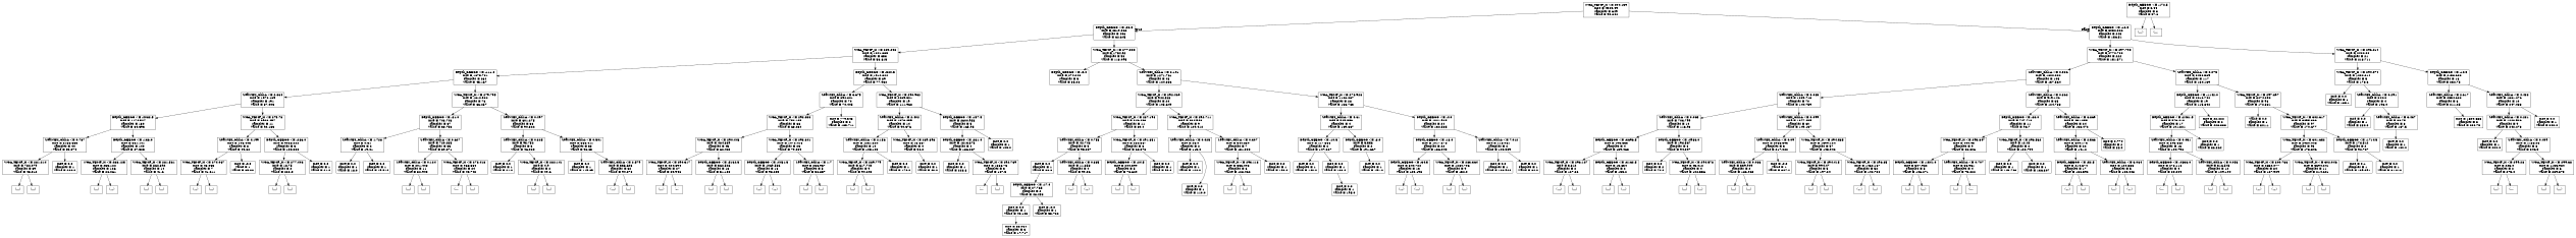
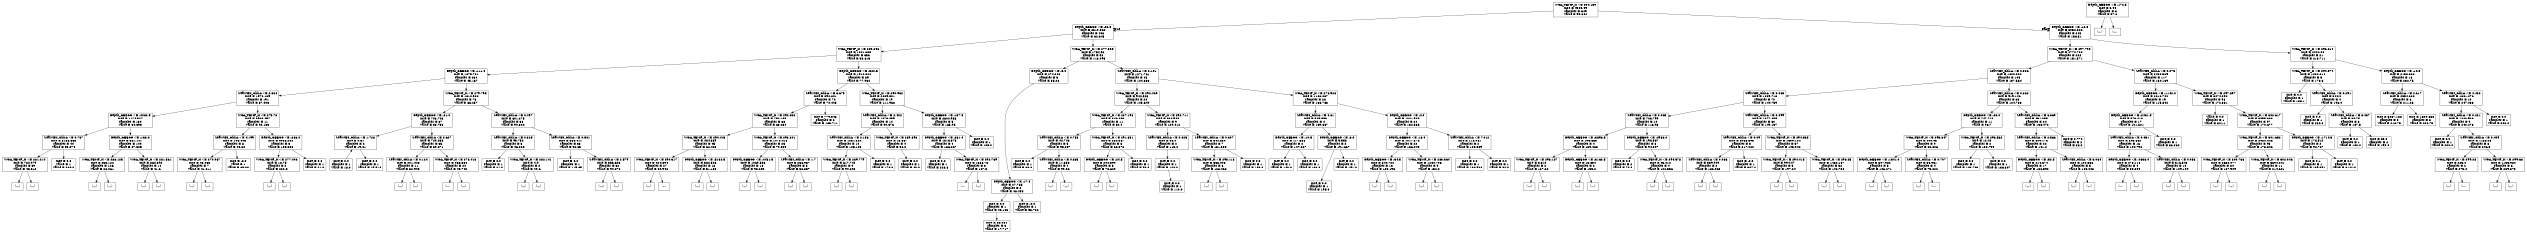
  digraph {
    node [shape=box]
    n1 [label="WOA_TEMP_K <= 294.139\nmse = 4585.49\nsamples = 649\nvalue = 95.642"]
    n2 [label="Depth_GEBCO <= -36.5\nmse = 2319.366\nsamples = 406\nvalue = 62.645"]
    n3 [label="Depth_GEBCO <= -16.5\nmse = 3052.322\nsamples = 243\nvalue = 156.51"]
    n4 [label="WOA_TEMP_K <= 289.248\nmse = 1841.635\nsamples = 353\nvalue = 53.815"]
    n5 [label="WOA_TEMP_K <= 277.555\nmse = 1754.92\nsamples = 53\nvalue = 118.095"]
    n6 [label="WOA_TEMP_K <= 297.795\nmse = 2770.733\nsamples = 222\nvalue = 151.571"]
    n7 [label="WOA_TEMP_K <= 296.814\nmse = 2422.08\nsamples = 21\nvalue = 218.711"]
    n8 [label="Depth_GEBCO <= -111.0\nmse = 1675.781\nsamples = 264\nvalue = 45.167"]
    n9 [label="Depth_GEBCO <= -520.5\nmse = 1512.822\nsamples = 89\nvalue = 77.962"]
    n10 [label="Depth_GEBCO <= -5.0\nmse = 274.246\nsamples = 5\nvalue = 35.28"]
    n11 [label="SeaWIFs_ChlrA <= 2.191\nmse = 1271.761\nsamples = 48\nvalue = 124.836"]
    n12 [label="SeaWIFs_ChlrA <= 2.364\nmse = 1578.169\nsamples = 191\nvalue = 37.003"]
    n13 [label="WOA_TEMP_K <= 279.795\nmse = 1310.982\nsamples = 73\nvalue = 66.257"]
    n14 [label="SeaWIFs_ChlrA <= 3.675\nmse = 892.801\nsamples = 70\nvalue = 70.405"]
    n15 [label="WOA_TEMP_K <= 290.932\nmse = 2889.501\nsamples = 19\nvalue = 111.968"]
    n16 [label="Depth_GEBCO <= -4082.5\nmse = 1174.527\nsamples = 180\nvalue = 34.393"]
    n17 [label="WOA_TEMP_K <= 275.78\nmse = 6923.457\nsamples = 11\nvalue = 92.183"]
    n18 [label="Depth_GEBCO <= -81.0\nmse = 703.743\nsamples = 37\nvalue = 38.753"]
    n19 [label="SeaWIFs_ChlrA <= 0.497\nmse = 601.275\nsamples = 36\nvalue = 90.322"]
    n20 [label="SeaWIFs_ChlrA <= 0.787\nmse = 3166.565\nsamples = 40\nvalue = 55.374"]
    n21 [label="Depth_GEBCO <= -136.0\nmse = 331.141\nsamples = 140\nvalue = 27.525"]
    n22 [label="SeaWIFs_ChlrA <= 4.199\nmse = 105.406\nsamples = 8\nvalue = 44.82"]
    n23 [label="Depth_GEBCO <= -286.0\nmse = 9035.222\nsamples = 3\nvalue = 155.333"]
    n24 [label="WOA_TEMP_K <= 281.214\nmse = 782.079\nsamples = 39\nvalue = 43.512"]
-   n25 [label="mse = 0.0\nsamples = 1\nvalue = 260.0"]
+   n25 [label="mse = 0.0\nvalue = 1\nvalue = 260.0"]
    n26 [label="WOA_TEMP_K <= 288.125\nmse = 253.122\nsamples = 126\nvalue = 26.061"]
    n27 [label="WOA_TEMP_K <= 281.561\nmse = 862.892\nsamples = 14\nvalue = 41.6"]
    n28 [label="(...)"]
    n29 [label="(...)"]
    n30 [label="(...)"]
    n31 [label="(...)"]
    n32 [label="(...)"]
    n33 [label="(...)"]
    n34 [label="WOA_TEMP_K <= 274.067\nmse = 48.053\nsamples = 7\nvalue = 41.811"]
    n35 [label="mse = -0.0\nvalue = 1\nvalue = 65.88"]
    n36 [label="WOA_TEMP_K <= 277.403\nmse = 18.75\nsamples = 2\nvalue = 222.5"]
    n37 [label="mse = 0.0\nsamples = 1\nvalue = 21.0"]
    n38 [label="(...)"]
    n39 [label="(...)"]
    n40 [label="(...)"]
    n41 [label="(...)"]
    n42 [label="SeaWIFs_ChlrA <= 1.728\nmse = 0.51\nsamples = 2\nvalue = 19.01"]
    n43 [label="SeaWIFs_ChlrA <= 0.627\nmse = 720.235\nsamples = 35\nvalue = 39.871"]
    n44 [label="SeaWIFs_ChlrA <= 0.325\nmse = 93.752\nsamples = 3\nvalue = 46.025"]
    n45 [label="SeaWIFs_ChlrA <= 0.501\nmse = 353.411\nsamples = 33\nvalue = 96.65"]
    n46 [label="mse = 0.0\nsamples = 1\nvalue = 18.0"]
    n47 [label="mse = 0.0\nsamples = 1\nvalue = 19.514"]
    n48 [label="SeaWIFs_ChlrA <= 0.124\nmse = 201.448\nsamples = 11\nvalue = 32.943"]
    n49 [label="WOA_TEMP_K <= 273.418\nmse = 968.334\nsamples = 24\nvalue = 43.742"]
    n50 [label="(...)"]
    n51 [label="(...)"]
    n52 [label="(...)"]
    n53 [label="(...)"]
    n54 [label="mse = 0.0\nsamples = 1\nvalue = 21.0"]
    n55 [label="WOA_TEMP_K <= 282.141\nmse = 4.9\nsamples = 2\nvalue = 49.6"]
    n56 [label="mse = 0.0\nsamples = 1\nvalue = 119.69"]
    n57 [label="SeaWIFs_ChlrA <= 2.579\nmse = 336.623\nsamples = 32\nvalue = 94.878"]
    n58 [label="(...)"]
    n59 [label="(...)"]
    n60 [label="(...)"]
    n61 [label="(...)"]
    n62 [label="WOA_TEMP_K <= 292.333\nmse = 752.105\nsamples = 68\nvalue = 68.264"]
    n63 [label="mse = 779.345\nsamples = 2\nvalue = 135.711"]
    n64 [label="SeaWIFs_ChlrA <= 2.402\nmse = 1373.059\nsamples = 14\nvalue = 90.376"]
    n65 [label="Depth_GEBCO <= -157.5\nmse = 2600.958\nsamples = 5\nvalue = 165.95"]
    n66 [label="WOA_TEMP_K <= 290.448\nmse = 484.839\nsamples = 45\nvalue = 62.423"]
    n67 [label="WOA_TEMP_K <= 293.341\nmse = 1072.416\nsamples = 23\nvalue = 79.389"]
    n68 [label="WOA_TEMP_K <= 290.317\nmse = 424.894\nsamples = 27\nvalue = 69.946"]
    n69 [label="Depth_GEBCO <= -5132.5\nmse = 362.526\nsamples = 18\nvalue = 51.138"]
    n70 [label="Depth_GEBCO <= -4481.5\nmse = 1069.536\nsamples = 18\nvalue = 93.255"]
    n71 [label="SeaWIFs_ChlrA <= 1.7\nmse = 256.957\nsamples = 5\nvalue = 56.857"]
    n72 [label="(...)"]
    n73 [label="(...)"]
    n74 [label="(...)"]
    n75 [label="(...)"]
    n76 [label="(...)"]
    n77 [label="(...)"]
    n78 [label="(...)"]
    n79 [label="(...)"]
    n80 [label="SeaWIFs_ChlrA <= 2.156\nmse = 1231.324\nsamples = 10\nvalue = 105.108"]
    n81 [label="WOA_TEMP_K <= 289.898\nmse = 15.667\nsamples = 4\nvalue = 56.0"]
    n82 [label="Depth_GEBCO <= -361.0\nmse = 1816.876\nsamples = 4\nvalue = 186.267"]
    n83 [label="mse = 0.0\nsamples = 1\nvalue = 105.0"]
    n84 [label="WOA_TEMP_K <= 289.779\nmse = 617.742\nsamples = 9\nvalue = 94.293"]
    n85 [label="mse = 0.0\nsamples = 1\nvalue = 170.0"]
    n86 [label="mse = 0.0\nsamples = 1\nvalue = 48.0"]
    n87 [label="(...)"]
    n88 [label="(...)"]
    n89 [label="Depth_GEBCO <= -172.5\nmse = 3.44\nsamples = 3\nvalue = 57.6"]
    n90 [label="(...)"]
    n91 [label="(...)"]
    n92 [label="mse = 0.0\nsamples = 1\nvalue = 223.8"]
    n93 [label="WOA_TEMP_K <= 292.769\nmse = 1668.75\nsamples = 3\nvalue = 167.5"]
    n94 [label="(...)"]
    n95 [label="(...)"]
    n96 [label="Depth_GEBCO <= -17.0\nmse = 27.765\nsamples = 2\nvalue = 48.453"]
    n97 [label="WOA_TEMP_K <= 292.469\nmse = 940.523\nsamples = 20\nvalue = 105.649"]
    n98 [label="WOA_TEMP_K <= 278.928\nmse = 1106.037\nsamples = 28\nvalue = 136.783"]
    n99 [label="mse = 0.0\nsamples = 1\nvalue = 43.183"]
    n100 [label="mse = -0.0\nsamples = 1\nvalue = 53.722"]
    n101 [label="mse = 63.054\nsamples = 3\nvalue = 17.717"]
    n102 [label="WOA_TEMP_K <= 287.196\nmse = 346.483\nsamples = 11\nvalue = 80.4"]
    n103 [label="WOA_TEMP_K <= 292.711\nmse = 334.948\nsamples = 9\nvalue = 129.412"]
    n104 [label="SeaWIFs_ChlrA <= 4.61\nmse = 545.556\nsamples = 4\nvalue = 169.667"]
    n105 [label="Depth_GEBCO <= -4.0\nmse = 1021.925\nsamples = 24\nvalue = 132.585"]
    n106 [label="SeaWIFs_ChlrA <= 0.758\nmse = 42.748\nsamples = 5\nvalue = 95.857"]
    n107 [label="WOA_TEMP_K <= 291.851\nmse = 252.367\nsamples = 6\nvalue = 68.378"]
    n108 [label="SeaWIFs_ChlrA <= 0.425\nmse = 25.0\nsamples = 2\nvalue = 115.0"]
    n109 [label="SeaWIFs_ChlrA <= 0.307\nmse = 344.889\nsamples = 7\nvalue = 131.333"]
    n110 [label="mse = 0.0\nsamples = 1\nvalue = 86.6"]
    n111 [label="SeaWIFs_ChlrA <= 0.885\nmse = 11.858\nsamples = 4\nvalue = 99.56"]
    n112 [label="Depth_GEBCO <= -24.5\nmse = 200.399\nsamples = 5\nvalue = 73.629"]
    n113 [label="mse = 0.0\nsamples = 1\nvalue = 50.0"]
    n114 [label="(...)"]
    n115 [label="(...)"]
    n116 [label="(...)"]
    n117 [label="(...)"]
    n118 [label="mse = 0.0\nsamples = 1\nvalue = 120.0"]
    n119 [label="mse = 0.0\nsamples = 1\nvalue = 110.0"]
    n120 [label="WOA_TEMP_K <= 293.113\nmse = 336.095\nsamples = 6\nvalue = 128.462"]
    n121 [label="mse = 0.0\nsamples = 1\nvalue = 150.0"]
    n122 [label="(...)"]
    n123 [label="(...)"]
    n124 [label="Depth_GEBCO <= -10.5\nmse = 117.556\nsamples = 2\nvalue = 147.667"]
    n125 [label="Depth_GEBCO <= -8.0\nmse = 5.556\nsamples = 2\nvalue = 191.667"]
    n126 [label="Depth_GEBCO <= -18.0\nmse = 1017.378\nsamples = 22\nvalue = 136.043"]
    n127 [label="SeaWIFs_ChlrA <= 7.012\nmse = 115.981\nsamples = 2\nvalue = 103.539"]
    n128 [label="mse = 0.0\nsamples = 1\nvalue = 140.0"]
    n129 [label="mse = 0.0\nsamples = 1\nvalue = 163.0"]
    n130 [label="mse = 0.0\nsamples = 1\nvalue = 195.0"]
    n131 [label="mse = 0.0\nsamples = 1\nvalue = 191.0"]
    n132 [label="Depth_GEBCO <= -34.5\nmse = 544.722\nsamples = 13\nvalue = 125.193"]
    n133 [label="WOA_TEMP_K <= 283.364\nmse = 1284.706\nsamples = 9\nvalue = 152.0"]
    n134 [label="mse = 0.0\nsamples = 1\nvalue = 108.924"]
    n135 [label="mse = 0.0\nsamples = 1\nvalue = 82.0"]
    n136 [label="(...)"]
    n137 [label="(...)"]
    n138 [label="(...)"]
    n139 [label="(...)"]
    n140 [label="SeaWIFs_ChlrA <= 0.586\nmse = 1600.002\nsamples = 105\nvalue = 137.564"]
    n141 [label="SeaWIFs_ChlrA <= 0.075\nmse = 3488.569\nsamples = 117\nvalue = 164.169"]
    n142 [label="WOA_TEMP_K <= 294.374\nmse = 1002.614\nsamples = 5\nvalue = 178.6"]
    n143 [label="Depth_GEBCO <= -10.5\nmse = 2158.688\nsamples = 16\nvalue = 232.75"]
    n144 [label="SeaWIFs_ChlrA <= 0.085\nmse = 1839.713\nsamples = 70\nvalue = 144.759"]
    n145 [label="SeaWIFs_ChlrA <= 0.862\nmse = 919.146\nsamples = 35\nvalue = 124.788"]
    n146 [label="Depth_GEBCO <= -1142.0\nmse = 2016.742\nsamples = 19\nvalue = 115.842"]
    n147 [label="WOA_TEMP_K <= 297.897\nmse = 3274.353\nsamples = 98\nvalue = 172.381"]
    n148 [label="SeaWIFs_ChlrA <= 0.065\nmse = 703.799\nsamples = 10\nvalue = 116.93"]
    n149 [label="SeaWIFs_ChlrA <= 0.099\nmse = 1877.409\nsamples = 60\nvalue = 149.137"]
    n150 [label="Depth_GEBCO <= -63.0\nmse = 747.713\nsamples = 11\nvalue = 96.7"]
    n151 [label="SeaWIFs_ChlrA <= 6.869\nmse = 431.055\nsamples = 24\nvalue = 138.472"]
    n152 [label="Depth_GEBCO <= -3696.5\nmse = 193.565\nsamples = 4\nvalue = 139.463"]
    n153 [label="Depth_GEBCO <= -4983.0\nmse = 198.567\nsamples = 6\nvalue = 94.397"]
    n154 [label="SeaWIFs_ChlrA <= 0.09\nmse = 2965.593\nsamples = 3\nvalue = 217.022"]
    n155 [label="WOA_TEMP_K <= 294.585\nmse = 1599.124\nsamples = 57\nvalue = 145.942"]
    n156 [label="WOA_TEMP_K <= 296.127\nmse = 3.312\nsamples = 2\nvalue = 127.66"]
    n157 [label="Depth_GEBCO <= -3162.5\nmse = 13.834\nsamples = 2\nvalue = 155.2"]
    n158 [label="mse = 0.0\nsamples = 2\nvalue = 74.0"]
    n159 [label="WOA_TEMP_K <= 294.578\nmse = 45.012\nsamples = 4\nvalue = 102.556"]
    n160 [label="(...)"]
    n161 [label="(...)"]
    n162 [label="(...)"]
    n163 [label="(...)"]
    n164 [label="(...)"]
    n165 [label="(...)"]
    n166 [label="SeaWIFs_ChlrA <= 0.086\nmse = 339.909\nsamples = 2\nvalue = 186.963"]
-   n167 [label="mse = -0.0\nvalue = 1\nvalue = 307.2"]
+   n167 [label="mse = -0.0\nsamples = 1\nvalue = 307.2"]
    n168 [label="WOA_TEMP_K <= 294.415\nmse = 994.47\nsamples = 5\nvalue = 197.24"]
    n169 [label="WOA_TEMP_K <= 296.35\nmse = 1462.167\nsamples = 52\nvalue = 142.736"]
    n170 [label="(...)"]
    n171 [label="(...)"]
    n172 [label="(...)"]
    n173 [label="(...)"]
    n174 [label="(...)"]
    n175 [label="(...)"]
    n176 [label="WOA_TEMP_K <= 295.847\nmse = 490.95\nsamples = 9\nvalue = 88.806"]
    n177 [label="WOA_TEMP_K <= 296.562\nmse = 12.42\nsamples = 2\nvalue = 138.799"]
    n178 [label="SeaWIFs_ChlrA <= 2.566\nmse = 309.173\nsamples = 22\nvalue = 141.2"]
    n179 [label="mse = 0.774\nsamples = 2\nvalue = 88.0"]
    n180 [label="Depth_GEBCO <= -1541.0\nmse = 507.982\nsamples = 5\nvalue = 106.271"]
    n181 [label="SeaWIFs_ChlrA <= 0.707\nmse = 55.951\nsamples = 4\nvalue = 75.222"]
    n182 [label="mse = 0.0\nsamples = 1\nvalue = 143.783"]
    n183 [label="mse = 0.0\nsamples = 1\nvalue = 136.307"]
    n184 [label="(...)"]
    n185 [label="(...)"]
    n186 [label="(...)"]
    n187 [label="(...)"]
    n188 [label="Depth_GEBCO <= -52.5\nmse = 214.674\nsamples = 17\nvalue = 136.592"]
    n189 [label="SeaWIFs_ChlrA <= 3.064\nmse = 120.886\nsamples = 5\nvalue = 165.008"]
    n190 [label="(...)"]
    n191 [label="(...)"]
    n192 [label="(...)"]
    n193 [label="(...)"]
    n194 [label="Depth_GEBCO <= -2431.5\nmse = 573.218\nsamples = 17\nvalue = 101.821"]
-   n195 [label="mse = 22.222\nsamples = 2\nvalue = 223.333"]
    n196 [label="value = 0.0\nsamples = 1\nvalue = 301.1"]
    n197 [label="WOA_TEMP_K <= 302.617\nmse = 3095.366\nsamples = 97\nvalue = 170.677"]
    n198 [label="SeaWIFs_ChlrA <= 0.051\nmse = 395.662\nsamples = 16\nvalue = 104.796"]
    n199 [label="mse = 0.0\nsamples = 1\nvalue = 36.364"]
    n200 [label="Depth_GEBCO <= -4836.0\nmse = 273.118\nsamples = 4\nvalue = 85.009"]
    n201 [label="SeaWIFs_ChlrA <= 0.056\nmse = 316.548\nsamples = 12\nvalue = 109.194"]
    n202 [label="(...)"]
    n203 [label="(...)"]
    n204 [label="(...)"]
    n205 [label="(...)"]
    n206 [label="WOA_TEMP_K <= 301.652\nmse = 2980.046\nsamples = 95\nvalue = 173.346"]
    n207 [label="Depth_GEBCO <= -1714.5\nmse = 178.512\nsamples = 2\nvalue = 92.727"]
    n208 [label="WOA_TEMP_K <= 300.766\nmse = 2632.077\nsamples = 84\nvalue = 167.909"]
    n209 [label="WOA_TEMP_K <= 302.046\nmse = 3694.241\nsamples = 11\nvalue = 214.601"]
    n210 [label="mse = 0.1\nsamples = 1\nvalue = 109.091"]
    n211 [label="mse = 0.0\nsamples = 1\nvalue = 81.818"]
    n212 [label="(...)"]
    n213 [label="(...)"]
    n214 [label="(...)"]
    n215 [label="(...)"]
    n216 [label="mse = 0.0\nsamples = 1\nvalue = 135.1"]
    n217 [label="SeaWIFs_ChlrA <= 0.291\nmse = 344.0\nsamples = 4\nvalue = 196.0"]
    n218 [label="SeaWIFs_ChlrA <= 2.617\nmse = 2554.688\nsamples = 6\nvalue = 211.25"]
    n219 [label="SeaWIFs_ChlrA <= 4.433\nmse = 1381.076\nsamples = 10\nvalue = 247.083"]
    n220 [label="mse = 0.0\nsamples = 1\nvalue = 230.0"]
    n221 [label="SeaWIFs_ChlrA <= 3.437\nmse = 68.75\nsamples = 3\nvalue = 187.5"]
    n222 [label="mse = 0.0\nsamples = 1\nvalue = 180.0"]
+   n223 [label="mse = 25.0\nsamples = 2\nvalue = 195.0"]
+   n224 [label="mse = 3267.188\nsamples = 3\nvalue = 213.75"]
    n225 [label="mse = 1829.688\nsamples = 3\nvalue = 208.75"]
    n226 [label="SeaWIFs_ChlrA <= 0.231\nmse = 1228.926\nsamples = 9\nvalue = 242.273"]
    n227 [label="mse = 0.0\nsamples = 1\nvalue = 300.0"]
    n228 [label="mse = 0.0\nsamples = 1\nvalue = 200.0"]
    n229 [label="SeaWIFs_ChlrA <= 0.409\nmse = 1155.25\nsamples = 8\nvalue = 246.5"]
    n230 [label="WOA_TEMP_K <= 299.28\nmse = 225.0\nsamples = 2\nvalue = 275.0"]
    n231 [label="WOA_TEMP_K <= 299.68\nmse = 1133.984\nsamples = 6\nvalue = 239.375"]
    n232 [label="(...)"]
    n233 [label="(...)"]
    n234 [label="(...)"]
    n235 [label="(...)"]
    n1 -> n2 [headlabel=True labelangle=45 labeldistance=2.5]
    n1 -> n3 [headlabel=False labelangle=-45 labeldistance=2.5]
    n2 -> n4
    n2 -> n5
    n3 -> n6
    n3 -> n7
    n4 -> n8
    n4 -> n9
    n5 -> n10
    n5 -> n11
    n6 -> n140
    n6 -> n141
    n7 -> n142
    n7 -> n143
    n8 -> n12
    n8 -> n13
    n9 -> n14
    n9 -> n15
-   n110 -> n96
+   n10 -> n96
    n11 -> n97
    n11 -> n98
    n12 -> n16
    n12 -> n17
    n13 -> n18
    n13 -> n19
    n14 -> n62
    n14 -> n63
    n15 -> n64
    n15 -> n65
    n16 -> n20
    n16 -> n21
    n17 -> n22
    n17 -> n23
    n18 -> n42
    n18 -> n43
    n19 -> n44
    n19 -> n45
    n20 -> n24
    n20 -> n25
    n21 -> n26
    n21 -> n27
    n22 -> n34
    n22 -> n35
    n23 -> n36
    n23 -> n37
    n24 -> n28
    n24 -> n29
    n26 -> n30
    n26 -> n31
    n27 -> n32
    n27 -> n33
    n34 -> n38
    n34 -> n39
    n36 -> n40
    n36 -> n41
-   n42 -> n46
+   n46 -> n42
    n42 -> n47
    n43 -> n48
    n43 -> n49
    n44 -> n54
    n44 -> n55
    n45 -> n56
    n45 -> n57
    n48 -> n50
    n48 -> n51
    n49 -> n52
    n49 -> n53
    n55 -> n58
    n55 -> n59
    n57 -> n60
    n57 -> n61
    n62 -> n66
    n62 -> n67
    n64 -> n80
    n64 -> n81
    n65 -> n82
    n65 -> n83
    n66 -> n68
    n66 -> n69
    n67 -> n70
    n67 -> n71
    n68 -> n72
    n68 -> n73
    n69 -> n74
    n69 -> n75
    n70 -> n76
    n70 -> n77
    n71 -> n78
    n71 -> n79
    n80 -> n84
    n80 -> n85
    n81 -> n86
    n82 -> n92
    n82 -> n93
    n84 -> n87
    n84 -> n88
    n89 -> n90
    n89 -> n91
    n93 -> n94
    n93 -> n95
    n96 -> n99
    n96 -> n100
    n97 -> n102
    n97 -> n103
    n98 -> n104
    n98 -> n105
    n99 -> n101
    n102 -> n106
    n102 -> n107
    n103 -> n108
    n103 -> n109
    n104 -> n124
    n104 -> n125
    n105 -> n126
    n105 -> n127
    n106 -> n110
    n106 -> n111
    n107 -> n112
    n107 -> n113
    n108 -> n118
-   n108 -> n119
+   n118 -> n119
    n109 -> n120
    n109 -> n121
    n111 -> n114
    n111 -> n115
    n112 -> n116
    n112 -> n117
    n120 -> n122
    n120 -> n123
    n124 -> n128
    n124 -> n129
-   n129 -> n130
+   n125 -> n130
    n125 -> n131
    n126 -> n132
    n126 -> n133
    n127 -> n134
    n127 -> n135
    n132 -> n136
    n132 -> n137
    n133 -> n138
    n133 -> n139
    n140 -> n144
    n140 -> n145
    n141 -> n146
    n141 -> n147
    n142 -> n216
    n142 -> n217
    n143 -> n218
    n143 -> n219
    n144 -> n148
    n144 -> n149
    n145 -> n150
    n145 -> n151
    n146 -> n194
-   n146 -> n195
    n147 -> n196
    n147 -> n197
    n148 -> n152
    n148 -> n153
    n149 -> n154
    n149 -> n155
    n150 -> n176
    n150 -> n177
    n151 -> n178
    n151 -> n179
    n152 -> n156
    n152 -> n157
    n153 -> n158
    n153 -> n159
    n154 -> n166
    n154 -> n167
    n155 -> n168
    n155 -> n169
    n156 -> n160
    n156 -> n161
    n157 -> n162
    n157 -> n163
    n159 -> n164
    n159 -> n165
    n166 -> n170
    n166 -> n171
    n168 -> n172
    n168 -> n173
    n169 -> n174
    n169 -> n175
    n176 -> n180
    n176 -> n181
    n177 -> n182
    n177 -> n183
    n178 -> n188
    n178 -> n189
    n180 -> n184
    n180 -> n185
    n181 -> n186
    n181 -> n187
    n188 -> n190
    n188 -> n191
    n189 -> n192
    n189 -> n193
    n194 -> n198
    n194 -> n199
    n197 -> n206
    n197 -> n207
    n198 -> n200
    n198 -> n201
    n200 -> n202
    n200 -> n203
    n201 -> n204
    n201 -> n205
    n206 -> n208
    n206 -> n209
    n207 -> n210
    n207 -> n211
    n208 -> n212
    n208 -> n213
    n209 -> n214
    n209 -> n215
    n217 -> n220
    n217 -> n221
+   n218 -> n224
    n218 -> n225
    n219 -> n226
    n219 -> n227
    n221 -> n222
+   n221 -> n223
    n226 -> n228
    n226 -> n229
    n229 -> n230
    n229 -> n231
    n230 -> n232
    n230 -> n233
    n231 -> n234
    n231 -> n235
  }
